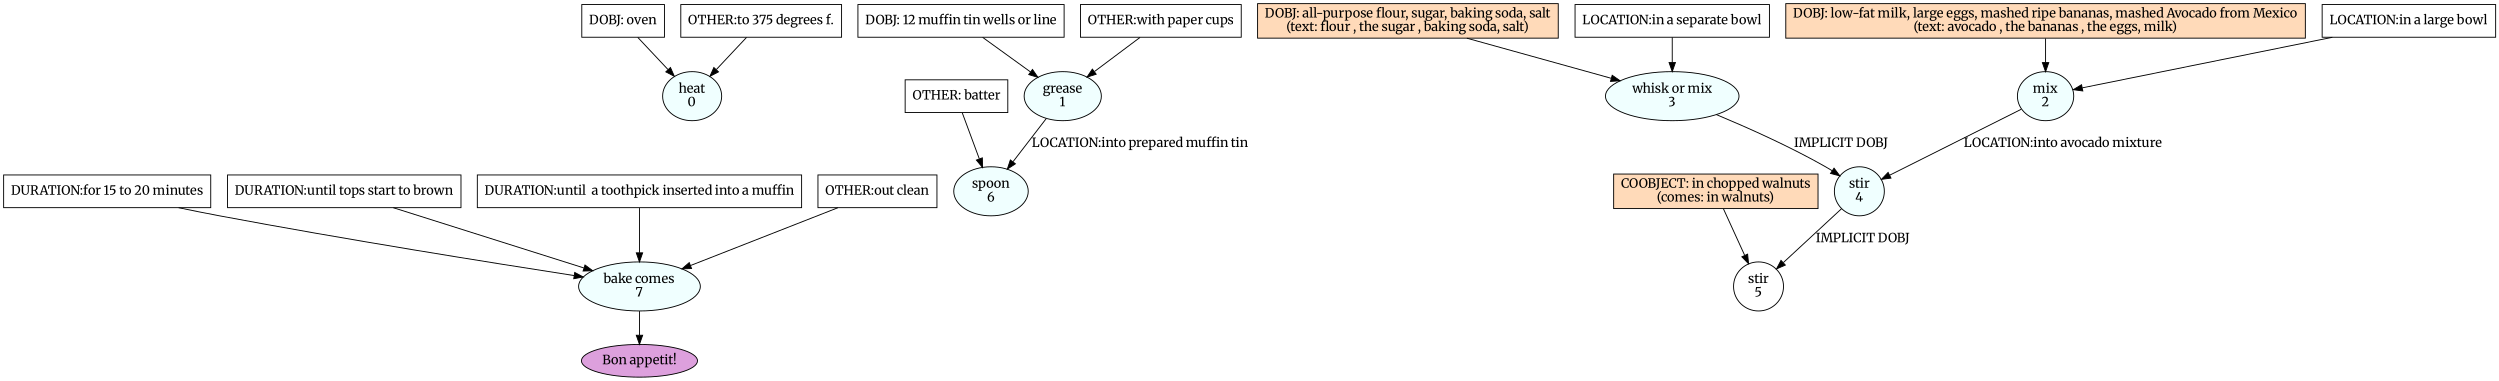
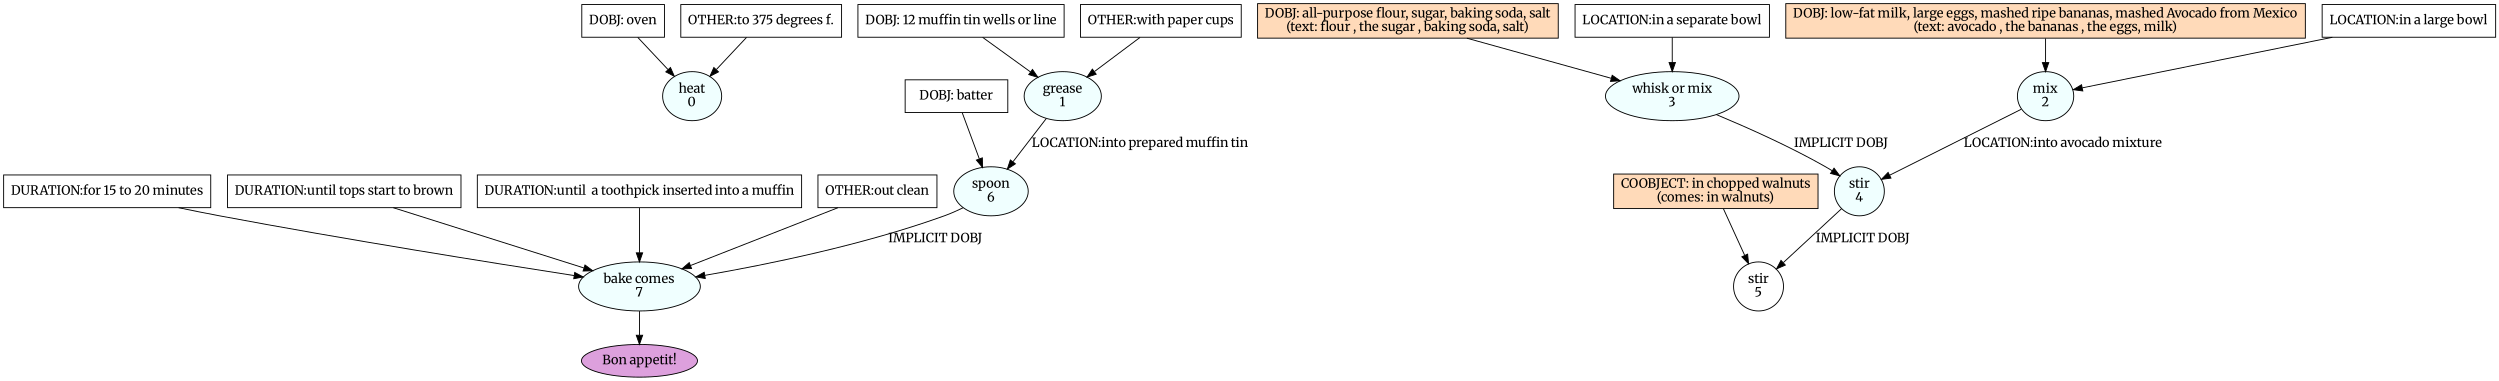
  digraph {
    fontname=Merriweather
    node [fillcolor=white fontname=Merriweather shape=box style=filled]
    edge [fontname=Merriweather]
    n1 [fillcolor=azure label="heat\n0" shape=oval]
    n2 [fillcolor=azure label="grease\n1" shape=oval]
    n3 [fillcolor=azure label="spoon\n6" shape=oval]
    n4 [fillcolor=azure label="bake comes\n7" shape=oval]
    n5 [fillcolor=azure label="mix\n2" shape=oval]
    n6 [fillcolor=azure label="stir\n4" shape=oval]
    n7 [label="stir\n5" shape=oval]
    n8 [fillcolor=azure label="whisk or mix\n3" shape=oval]
    n9 [fillcolor=plum label="Bon appetit!" shape=oval]
    n10 [label="DOBJ: oven"]
    n11 [label="OTHER:to 375 degrees f."]
    n12 [fillcolor=peachpuff label="DOBJ: all-purpose flour, sugar, baking soda, salt\n(text: flour , the sugar , baking soda, salt)"]
    n13 [label="LOCATION:in a separate bowl"]
    n14 [label="DOBJ: 12 muffin tin wells or line"]
    n15 [label="OTHER:with paper cups"]
    n16 [fillcolor=peachpuff label="DOBJ: low-fat milk, large eggs, mashed ripe bananas, mashed Avocado from Mexico\n(text: avocado , the bananas , the eggs, milk)"]
    n17 [label="LOCATION:in a large bowl"]
    n18 [fillcolor=peachpuff label="COOBJECT: in chopped walnuts\n(comes: in walnuts)"]
-   n19 [label="OTHER: batter"]
+   n19 [label="DOBJ: batter"]
    n20 [label="DURATION:for 15 to 20 minutes"]
    n21 [label="DURATION:until tops start to brown"]
    n22 [label="DURATION:until  a toothpick inserted into a muffin"]
    n23 [label="OTHER:out clean"]
    n2 -> n3 [label="LOCATION:into prepared muffin tin"]
+   n3 -> n4 [label="IMPLICIT DOBJ"]
    n4 -> n9
    n5 -> n6 [label="LOCATION:into avocado mixture"]
    n6 -> n7 [label="IMPLICIT DOBJ"]
    n8 -> n6 [label="IMPLICIT DOBJ"]
    n10 -> n1
    n11 -> n1
    n12 -> n8
    n13 -> n8
    n14 -> n2
    n15 -> n2
    n16 -> n5
    n17 -> n5
    n18 -> n7
    n19 -> n3
    n20 -> n4
    n21 -> n4
    n22 -> n4
    n23 -> n4
  }
